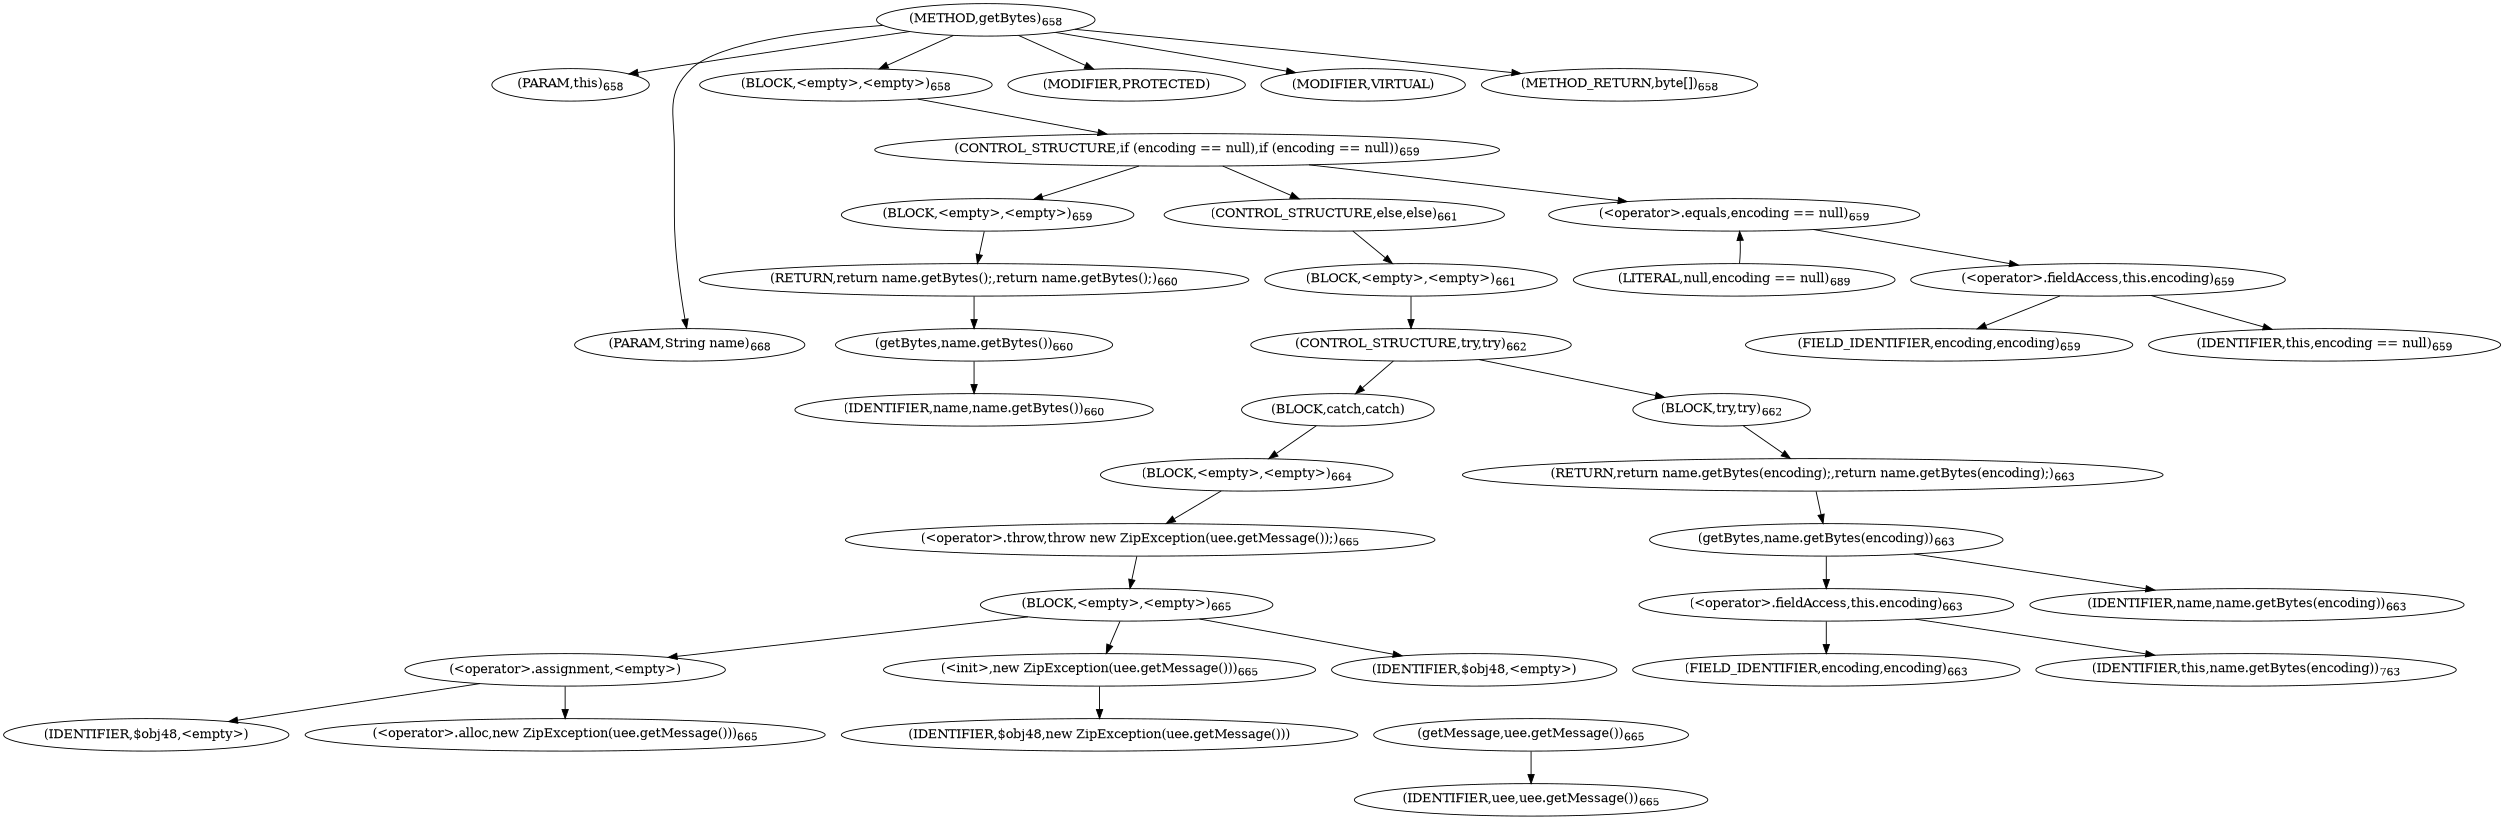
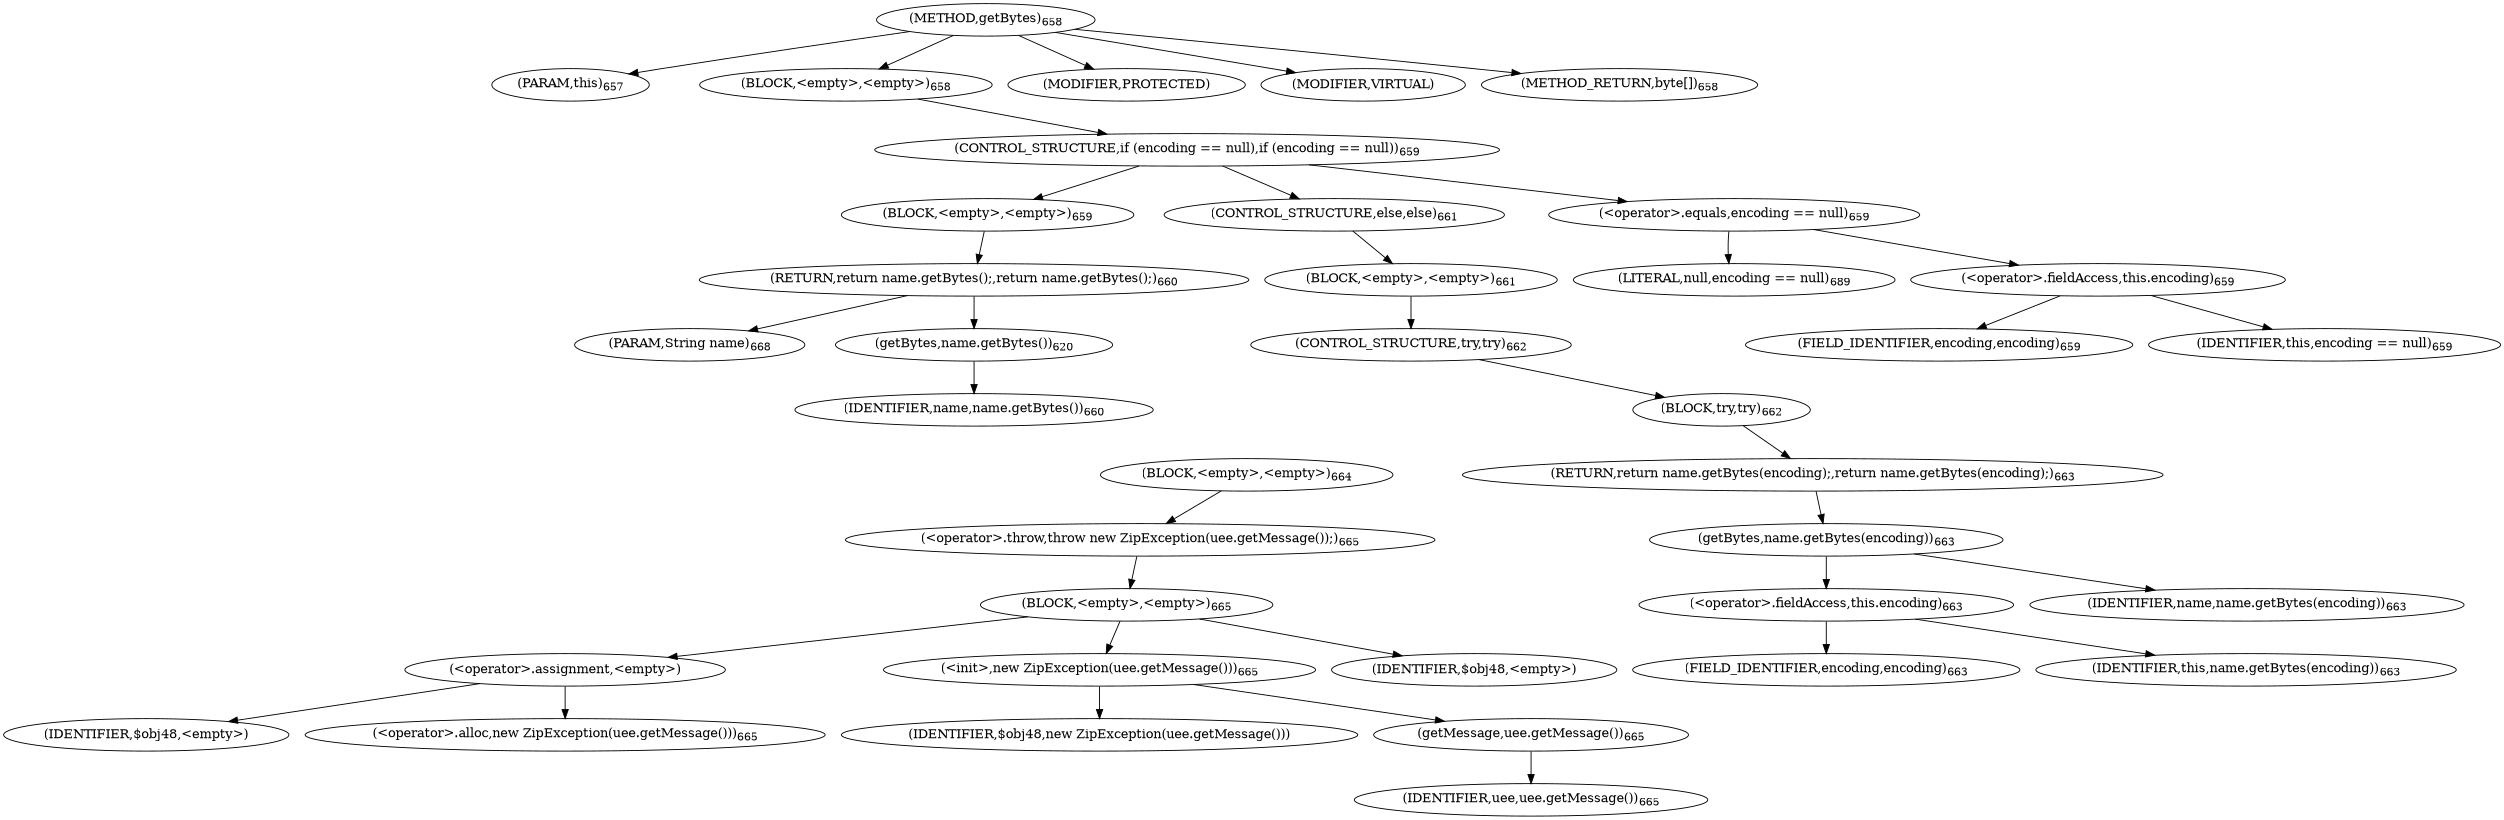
  digraph {
    n1 [label=<(METHOD,getBytes)<SUB>658</SUB>>]
-   n2 [label=<(PARAM,this)<SUB>658</SUB>>]
+   n2 [label=<(PARAM,this)<SUB>657</SUB>>]
    n3 [label=<(PARAM,String name)<SUB>668</SUB>>]
    n4 [label=<(BLOCK,&lt;empty&gt;,&lt;empty&gt;)<SUB>658</SUB>>]
    n5 [label=<(MODIFIER,PROTECTED)>]
    n6 [label=<(MODIFIER,VIRTUAL)>]
    n7 [label=<(METHOD_RETURN,byte[])<SUB>658</SUB>>]
    n8 [label=<(CONTROL_STRUCTURE,if (encoding == null),if (encoding == null))<SUB>659</SUB>>]
    n9 [label=<(&lt;operator&gt;.equals,encoding == null)<SUB>659</SUB>>]
    n10 [label=<(BLOCK,&lt;empty&gt;,&lt;empty&gt;)<SUB>659</SUB>>]
    n11 [label=<(CONTROL_STRUCTURE,else,else)<SUB>661</SUB>>]
    n12 [label=<(&lt;operator&gt;.fieldAccess,this.encoding)<SUB>659</SUB>>]
    n13 [label=<(LITERAL,null,encoding == null)<SUB>689</SUB>>]
    n14 [label=<(RETURN,return name.getBytes();,return name.getBytes();)<SUB>660</SUB>>]
    n15 [label=<(BLOCK,&lt;empty&gt;,&lt;empty&gt;)<SUB>661</SUB>>]
    n16 [label=<(IDENTIFIER,this,encoding == null)<SUB>659</SUB>>]
    n17 [label=<(FIELD_IDENTIFIER,encoding,encoding)<SUB>659</SUB>>]
-   n18 [label=<(getBytes,name.getBytes())<SUB>660</SUB>>]
+   n18 [label=<(getBytes,name.getBytes())<SUB>620</SUB>>]
    n19 [label=<(IDENTIFIER,name,name.getBytes())<SUB>660</SUB>>]
    n20 [label=<(CONTROL_STRUCTURE,try,try)<SUB>662</SUB>>]
    n21 [label=<(BLOCK,try,try)<SUB>662</SUB>>]
-   n22 [label=<(BLOCK,catch,catch)>]
    n23 [label=<(RETURN,return name.getBytes(encoding);,return name.getBytes(encoding);)<SUB>663</SUB>>]
    n24 [label=<(BLOCK,&lt;empty&gt;,&lt;empty&gt;)<SUB>664</SUB>>]
    n25 [label=<(getBytes,name.getBytes(encoding))<SUB>663</SUB>>]
    n26 [label=<(IDENTIFIER,name,name.getBytes(encoding))<SUB>663</SUB>>]
    n27 [label=<(&lt;operator&gt;.fieldAccess,this.encoding)<SUB>663</SUB>>]
-   n28 [label=<(IDENTIFIER,this,name.getBytes(encoding))<SUB>763</SUB>>]
+   n28 [label=<(IDENTIFIER,this,name.getBytes(encoding))<SUB>663</SUB>>]
    n29 [label=<(FIELD_IDENTIFIER,encoding,encoding)<SUB>663</SUB>>]
    n30 [label=<(&lt;operator&gt;.throw,throw new ZipException(uee.getMessage());)<SUB>665</SUB>>]
    n31 [label=<(BLOCK,&lt;empty&gt;,&lt;empty&gt;)<SUB>665</SUB>>]
    n32 [label=<(&lt;operator&gt;.assignment,&lt;empty&gt;)>]
    n33 [label=<(&lt;init&gt;,new ZipException(uee.getMessage()))<SUB>665</SUB>>]
    n34 [label=<(IDENTIFIER,$obj48,&lt;empty&gt;)>]
    n35 [label=<(IDENTIFIER,$obj48,&lt;empty&gt;)>]
    n36 [label=<(&lt;operator&gt;.alloc,new ZipException(uee.getMessage()))<SUB>665</SUB>>]
    n37 [label=<(IDENTIFIER,$obj48,new ZipException(uee.getMessage()))>]
    n38 [label=<(getMessage,uee.getMessage())<SUB>665</SUB>>]
    n39 [label=<(IDENTIFIER,uee,uee.getMessage())<SUB>665</SUB>>]
    n1 -> n2
-   n1 -> n3
+   n14 -> n3
    n1 -> n4
    n1 -> n5
    n1 -> n6
    n1 -> n7
    n4 -> n8
    n8 -> n9
    n8 -> n10
    n8 -> n11
    n9 -> n12
-   n13 -> n9
+   n9 -> n13
    n10 -> n14
    n11 -> n15
    n12 -> n16
    n12 -> n17
    n14 -> n18
    n15 -> n20
    n18 -> n19
    n20 -> n21
-   n20 -> n22
    n21 -> n23
-   n22 -> n24
    n23 -> n25
    n24 -> n30
    n25 -> n26
    n25 -> n27
    n27 -> n28
    n27 -> n29
    n30 -> n31
    n31 -> n32
    n31 -> n33
    n31 -> n34
    n32 -> n35
    n32 -> n36
    n33 -> n37
+   n33 -> n38
    n38 -> n39
  }
